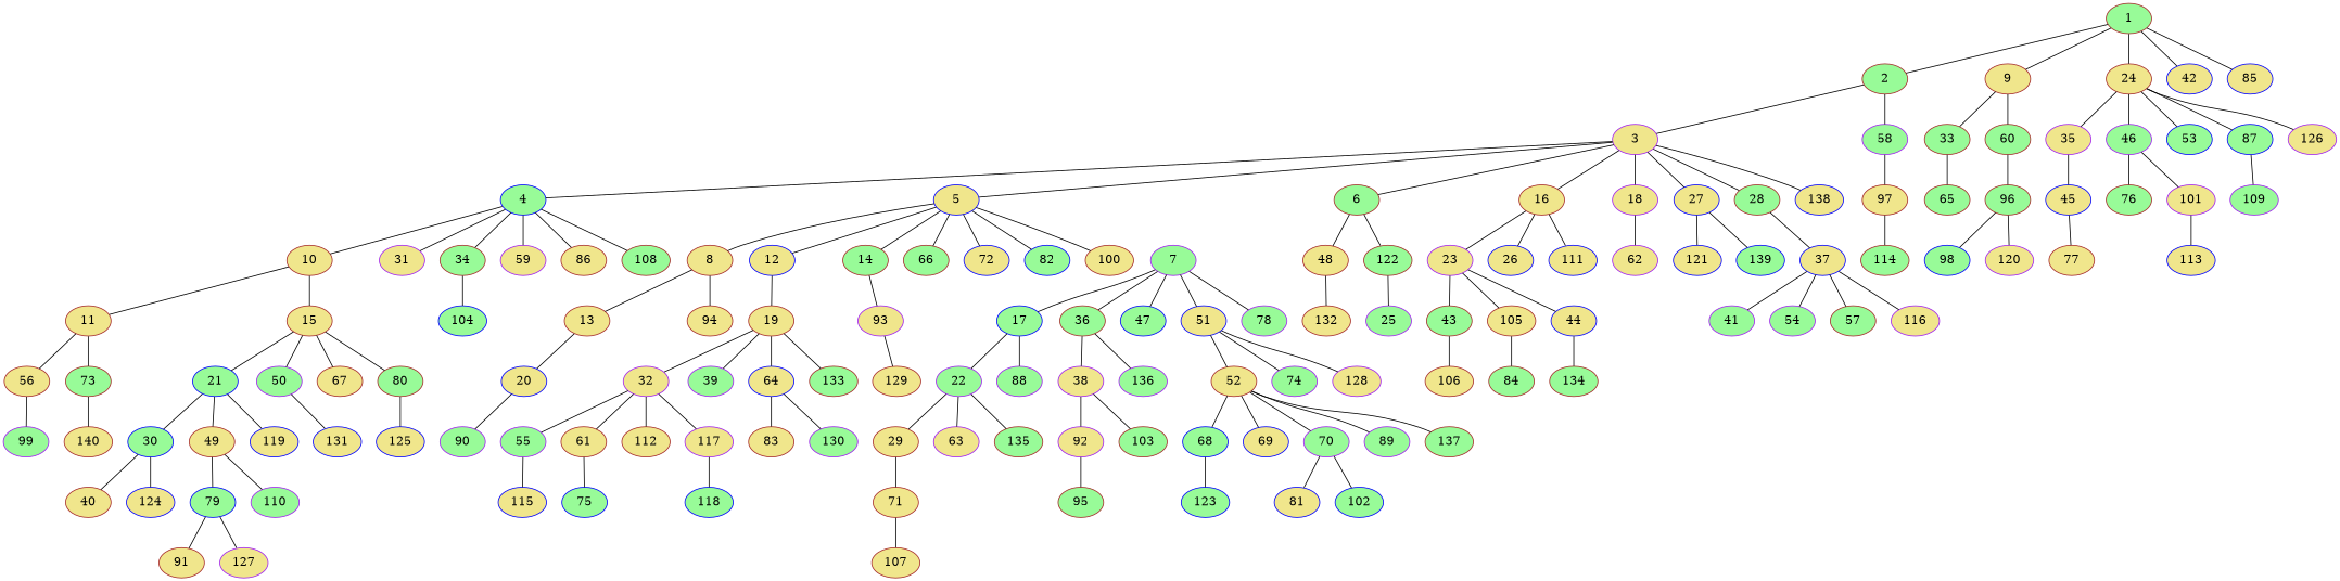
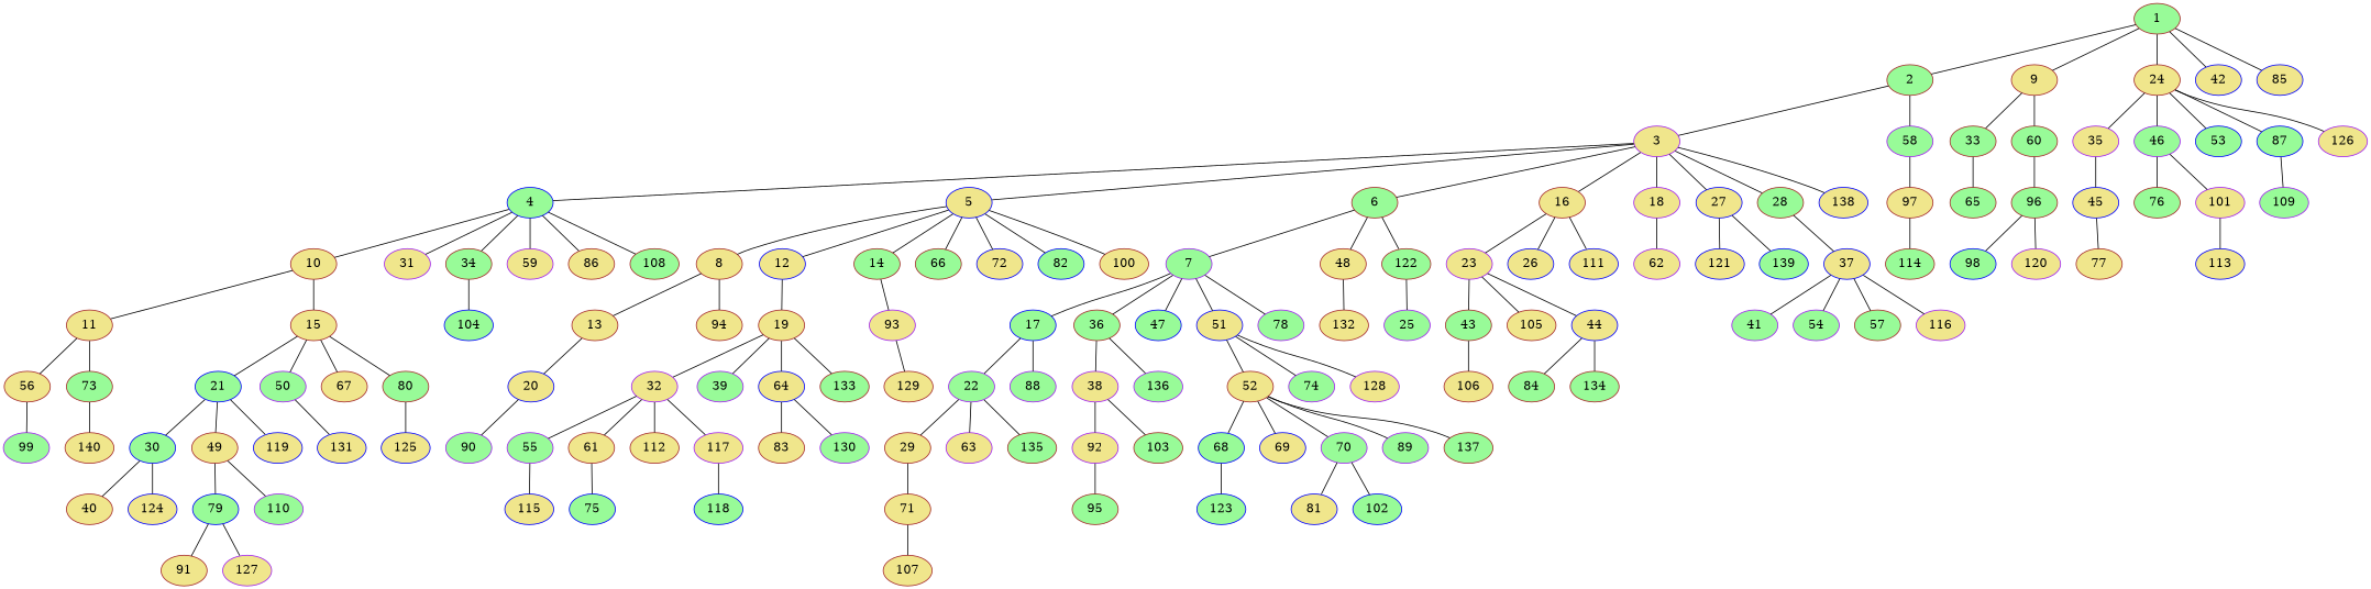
  graph {
    node [color=brown fillcolor=khaki style=filled]
    1 [fillcolor=palegreen]
    2 [fillcolor=palegreen]
    9
    24
    42 [color=blue]
    85 [color=blue]
    3 [color=purple]
    58 [color=purple fillcolor=palegreen]
    33 [fillcolor=palegreen]
    60 [fillcolor=palegreen]
    35 [color=purple]
    46 [color=purple fillcolor=palegreen]
    53 [color=blue fillcolor=palegreen]
    87 [color=blue fillcolor=palegreen]
    126 [color=purple]
    4 [color=blue fillcolor=palegreen]
    5 [color=blue]
    6 [fillcolor=palegreen]
    16
    18 [color=purple]
    27 [color=blue]
    28 [fillcolor=palegreen]
    138 [color=blue]
    97
    10
    31 [color=purple]
    34 [fillcolor=palegreen]
    59 [color=purple]
    86
    108 [fillcolor=palegreen]
    8
    12 [color=blue]
    14 [fillcolor=palegreen]
    66 [fillcolor=palegreen]
    72 [color=blue]
    82 [color=blue fillcolor=palegreen]
    100
    7 [color=purple fillcolor=palegreen]
    48
    122 [fillcolor=palegreen]
    23 [color=purple]
    26 [color=blue]
    111 [color=blue]
    62 [color=purple]
    121 [color=blue]
    139 [color=blue fillcolor=palegreen]
    37 [color=blue]
    11
    15
    104 [color=blue fillcolor=palegreen]
    13
    94
    19
    93 [color=purple]
    17 [color=blue fillcolor=palegreen]
    36 [fillcolor=palegreen]
    47 [color=blue fillcolor=palegreen]
    51 [color=blue]
    78 [color=purple fillcolor=palegreen]
    132
    25 [color=purple fillcolor=palegreen]
    22 [color=purple fillcolor=palegreen]
    88 [color=purple fillcolor=palegreen]
    38 [color=purple]
    136 [color=purple fillcolor=palegreen]
    52
    74 [color=purple fillcolor=palegreen]
    128 [color=purple]
    20 [color=blue]
    65 [fillcolor=palegreen]
    96 [fillcolor=palegreen]
    56
    73 [fillcolor=palegreen]
    21 [color=blue fillcolor=palegreen]
    50 [color=purple fillcolor=palegreen]
    67
    80 [fillcolor=palegreen]
    99 [color=purple fillcolor=palegreen]
    140
    32 [color=purple]
    39 [color=purple fillcolor=palegreen]
    64 [color=blue]
    133 [fillcolor=palegreen]
    90 [color=purple fillcolor=palegreen]
    129
    30 [color=blue fillcolor=palegreen]
    49
    119 [color=blue]
    131 [color=blue]
    125 [color=blue]
    43 [fillcolor=palegreen]
    44 [color=blue]
    105
    29
    63 [color=purple]
    135 [fillcolor=palegreen]
    55 [color=purple fillcolor=palegreen]
    61
    112
    117 [color=purple]
    83
    130 [color=purple fillcolor=palegreen]
    40
    124 [color=blue]
    79 [color=blue fillcolor=palegreen]
    110 [color=purple fillcolor=palegreen]
    71
    106
    84 [fillcolor=palegreen]
    134 [fillcolor=palegreen]
    45 [color=blue]
    76 [fillcolor=palegreen]
    101 [color=purple]
    109 [color=purple fillcolor=palegreen]
    41 [color=purple fillcolor=palegreen]
    54 [color=purple fillcolor=palegreen]
    57 [fillcolor=palegreen]
    116 [color=purple]
    107
    115 [color=blue]
    75 [color=blue fillcolor=palegreen]
    118 [color=blue fillcolor=palegreen]
    77
    92 [color=purple]
    103 [fillcolor=palegreen]
    95 [fillcolor=palegreen]
    113 [color=blue]
    91
    127 [color=purple]
    68 [color=blue fillcolor=palegreen]
    69 [color=blue]
    70 [color=purple fillcolor=palegreen]
    89 [color=purple fillcolor=palegreen]
    137 [fillcolor=palegreen]
    123 [color=blue fillcolor=palegreen]
    81 [color=blue]
    102 [color=blue fillcolor=palegreen]
    114 [fillcolor=palegreen]
    98 [color=blue fillcolor=palegreen]
    120 [color=purple]
    1 -- 2
    1 -- 9
    1 -- 24
    1 -- 42
    1 -- 85
    2 -- 3
    2 -- 58
    9 -- 33
    9 -- 60
    24 -- 35
    24 -- 46
    24 -- 53
    24 -- 87
    24 -- 126
    3 -- 4
    3 -- 5
    3 -- 6
    3 -- 16
    3 -- 18
    3 -- 27
    3 -- 28
    3 -- 138
    58 -- 97
    33 -- 65
    60 -- 96
    35 -- 45
    46 -- 76
    46 -- 101
    87 -- 109
    4 -- 10
    4 -- 31
    4 -- 34
    4 -- 59
    4 -- 86
    4 -- 108
    5 -- 8
    5 -- 12
    5 -- 14
    5 -- 66
    5 -- 72
    5 -- 82
    5 -- 100
+   6 -- 7
    6 -- 48
    6 -- 122
    16 -- 23
    16 -- 26
    16 -- 111
    18 -- 62
    27 -- 121
    27 -- 139
    28 -- 37
    97 -- 114
    10 -- 11
    10 -- 15
    34 -- 104
    8 -- 13
    8 -- 94
    12 -- 19
    14 -- 93
    7 -- 17
    7 -- 36
    7 -- 47
    7 -- 51
    7 -- 78
    48 -- 132
    122 -- 25
    23 -- 43
    23 -- 44
    23 -- 105
    37 -- 41
    37 -- 54
    37 -- 57
    37 -- 116
    11 -- 56
    11 -- 73
    15 -- 21
    15 -- 50
    15 -- 67
    15 -- 80
    13 -- 20
    19 -- 32
    19 -- 39
    19 -- 64
    19 -- 133
    93 -- 129
    17 -- 22
    17 -- 88
    36 -- 38
    36 -- 136
    51 -- 52
    51 -- 74
    51 -- 128
    22 -- 29
    22 -- 63
    22 -- 135
    38 -- 92
    38 -- 103
    52 -- 68
    52 -- 69
    52 -- 70
    52 -- 89
    52 -- 137
    20 -- 90
    96 -- 98
    96 -- 120
    56 -- 99
    73 -- 140
    21 -- 30
    21 -- 49
    21 -- 119
    50 -- 131
    80 -- 125
    32 -- 55
    32 -- 61
    32 -- 112
    32 -- 117
    64 -- 83
    64 -- 130
    30 -- 40
    30 -- 124
    49 -- 79
    49 -- 110
    43 -- 106
-   105 -- 84
+   44 -- 84
    44 -- 134
    29 -- 71
    55 -- 115
    61 -- 75
    117 -- 118
    79 -- 91
    79 -- 127
    71 -- 107
    45 -- 77
    101 -- 113
    92 -- 95
    68 -- 123
    70 -- 81
    70 -- 102
  }
